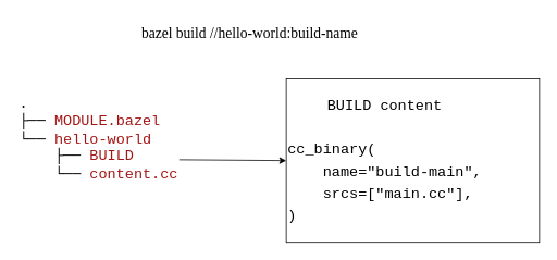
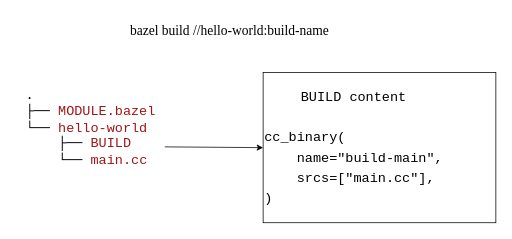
  <mxCell id="0" />
  <mxCell id="1" parent="0" />
  <mxCell id="2" value="&lt;div style=&quot;background-color: rgb(255, 255, 255); font-family: consolas, 楷体, Menlo, Menlo, Monaco, &amp;quot;Courier New&amp;quot;, monospace; font-size: 18px; line-height: 27px;&quot;&gt;&lt;div style=&quot;line-height: 27px;&quot;&gt;&lt;div style=&quot;text-align: center;&quot;&gt;BUILD content&lt;/div&gt;&lt;div style=&quot;text-align: center;&quot;&gt;&lt;br&gt;&lt;/div&gt;&lt;div&gt;cc_binary(&lt;/div&gt;&lt;div&gt;&amp;nbsp; &amp;nbsp; name=&quot;build-main&quot;,&lt;/div&gt;&lt;div&gt;&amp;nbsp; &amp;nbsp; srcs=[&quot;main.cc&quot;],&lt;/div&gt;&lt;div&gt;)&lt;/div&gt;&lt;/div&gt;&lt;/div&gt;" style="rounded=0;whiteSpace=wrap;html=1;align=left;" vertex="1" parent="1"><mxGeometry x="350" y="96" width="310" height="200" as="geometry" /></mxCell>
  <mxCell id="3" value="" style="endArrow=classic;html=1;exitX=0.995;exitY=0.708;exitDx=0;exitDy=0;exitPerimeter=0;entryX=0;entryY=0.5;entryDx=0;entryDy=0;" edge="1" parent="1" source="4" target="2"><mxGeometry width="50" height="50" relative="1" as="geometry"><mxPoint x="320" y="40" as="sourcePoint" /><mxPoint x="400" y="20" as="targetPoint" /></mxGeometry></mxCell>
- <mxCell id="4" value="&lt;div style=&quot;border-color: var(--border-color); font-family: consolas, 楷体, Menlo, Menlo, Monaco, &amp;quot;Courier New&amp;quot;, monospace; font-size: 18px; text-align: left;&quot;&gt;.&lt;/div&gt;&lt;div style=&quot;border-color: var(--border-color); font-family: consolas, 楷体, Menlo, Menlo, Monaco, &amp;quot;Courier New&amp;quot;, monospace; font-size: 18px; text-align: left;&quot;&gt;├──&amp;nbsp;&lt;span style=&quot;border-color: var(--border-color); color: rgb(163, 21, 21);&quot;&gt;MODULE.bazel&lt;/span&gt;&lt;/div&gt;&lt;div style=&quot;border-color: var(--border-color); font-family: consolas, 楷体, Menlo, Menlo, Monaco, &amp;quot;Courier New&amp;quot;, monospace; font-size: 18px; text-align: left;&quot;&gt;└──&amp;nbsp;&lt;span style=&quot;border-color: var(--border-color); color: rgb(163, 21, 21);&quot;&gt;hello-world&lt;/span&gt;&lt;/div&gt;&lt;div style=&quot;border-color: var(--border-color); font-family: consolas, 楷体, Menlo, Menlo, Monaco, &amp;quot;Courier New&amp;quot;, monospace; font-size: 18px; text-align: left;&quot;&gt;&amp;nbsp; &amp;nbsp; ├──&amp;nbsp;&lt;span style=&quot;border-color: var(--border-color); color: rgb(163, 21, 21);&quot;&gt;BUILD&lt;/span&gt;&lt;/div&gt;&lt;div style=&quot;border-color: var(--border-color); font-family: consolas, 楷体, Menlo, Menlo, Monaco, &amp;quot;Courier New&amp;quot;, monospace; font-size: 18px; text-align: left;&quot;&gt;&lt;font style=&quot;border-color: var(--border-color);&quot; color=&quot;#a31515&quot;&gt;&amp;nbsp; &amp;nbsp;&amp;nbsp;&lt;/font&gt;└──&amp;nbsp;&lt;span style=&quot;border-color: var(--border-color); color: rgb(163, 21, 21);&quot;&gt;content.cc&lt;/span&gt;&lt;/div&gt;" style="text;html=1;align=center;verticalAlign=middle;resizable=0;points=[];autosize=1;strokeColor=none;fillColor=none;" vertex="1" parent="1"><mxGeometry x="20" y="110" width="200" height="120" as="geometry" /></mxCell>
+ <mxCell id="4" value="&lt;div style=&quot;border-color: var(--border-color); font-family: consolas, 楷体, Menlo, Menlo, Monaco, &amp;quot;Courier New&amp;quot;, monospace; font-size: 18px; text-align: left;&quot;&gt;.&lt;/div&gt;&lt;div style=&quot;border-color: var(--border-color); font-family: consolas, 楷体, Menlo, Menlo, Monaco, &amp;quot;Courier New&amp;quot;, monospace; font-size: 18px; text-align: left;&quot;&gt;├──&amp;nbsp;&lt;span style=&quot;border-color: var(--border-color); color: rgb(163, 21, 21);&quot;&gt;MODULE.bazel&lt;/span&gt;&lt;/div&gt;&lt;div style=&quot;border-color: var(--border-color); font-family: consolas, 楷体, Menlo, Menlo, Monaco, &amp;quot;Courier New&amp;quot;, monospace; font-size: 18px; text-align: left;&quot;&gt;└──&amp;nbsp;&lt;span style=&quot;border-color: var(--border-color); color: rgb(163, 21, 21);&quot;&gt;hello-world&lt;/span&gt;&lt;/div&gt;&lt;div style=&quot;border-color: var(--border-color); font-family: consolas, 楷体, Menlo, Menlo, Monaco, &amp;quot;Courier New&amp;quot;, monospace; font-size: 18px; text-align: left;&quot;&gt;&amp;nbsp; &amp;nbsp; ├──&amp;nbsp;&lt;span style=&quot;border-color: var(--border-color); color: rgb(163, 21, 21);&quot;&gt;BUILD&lt;/span&gt;&lt;/div&gt;&lt;div style=&quot;border-color: var(--border-color); font-family: consolas, 楷体, Menlo, Menlo, Monaco, &amp;quot;Courier New&amp;quot;, monospace; font-size: 18px; text-align: left;&quot;&gt;&lt;font style=&quot;border-color: var(--border-color);&quot; color=&quot;#a31515&quot;&gt;&amp;nbsp; &amp;nbsp;&amp;nbsp;&lt;/font&gt;└──&amp;nbsp;&lt;span style=&quot;border-color: var(--border-color); color: rgb(163, 21, 21);&quot;&gt;main.cc&lt;/span&gt;&lt;/div&gt;" style="text;html=1;align=center;verticalAlign=middle;resizable=0;points=[];autosize=1;strokeColor=none;fillColor=none;" vertex="1" parent="1"><mxGeometry x="20" y="110" width="200" height="120" as="geometry" /></mxCell>
  <mxCell id="5" value="&lt;font style=&quot;font-size: 18px;&quot;&gt;bazel build //hello-world:build-name&lt;/font&gt;" style="text;html=1;align=center;verticalAlign=middle;resizable=0;points=[];autosize=1;strokeColor=none;fillColor=none;fontFamily=Menlo;" vertex="1" parent="1"><mxGeometry x="100" y="20" width="410" height="40" as="geometry" /></mxCell>
